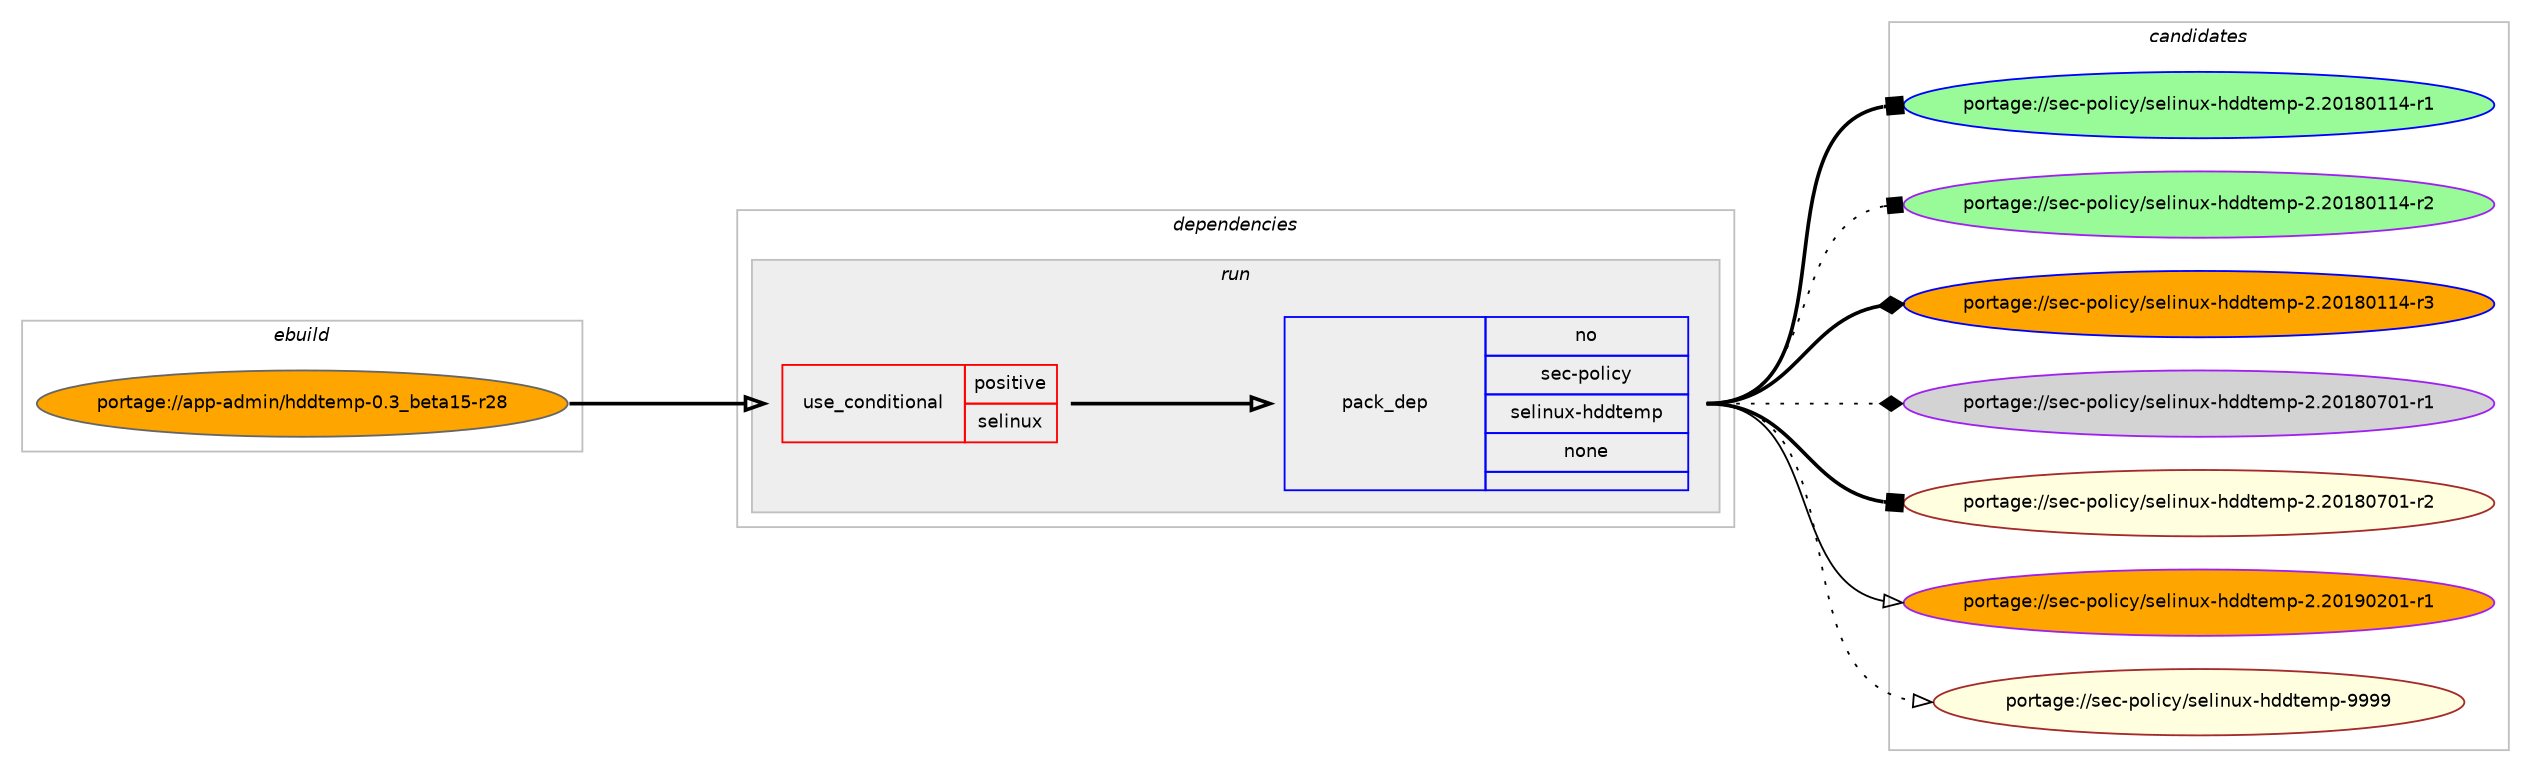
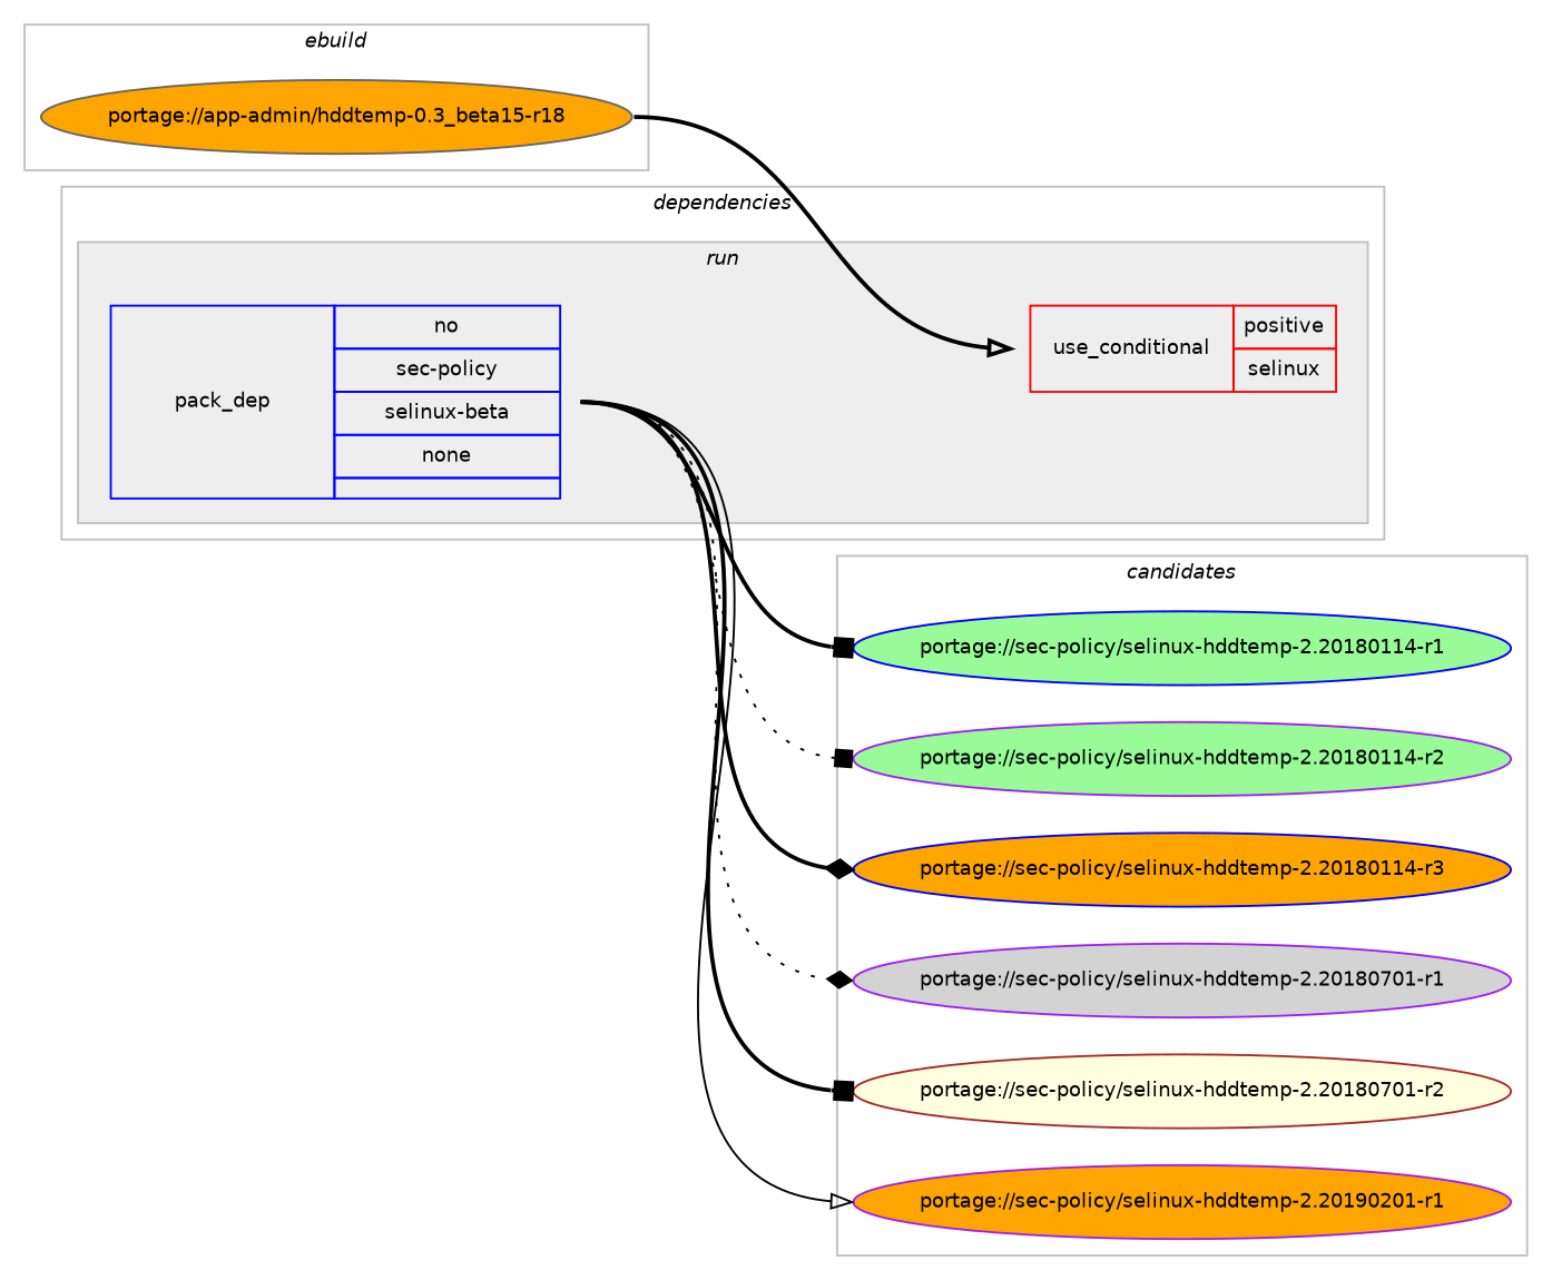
  digraph {
    compound=true
    concentrate=true
    fontname=Helvetica
    fontsize=10
    newrank=true
    rankdir=LR
    ranksep=1.5
    node [color=blue fillcolor=orange fontname=Helvetica fontsize=10 style=filled]
    edge [arrowhead=onormal headport=w style=bold tailport=e weight=100]
-   n1 [color=gray40 label="portage://app-admin/hddtemp-0.3_beta15-r28" width=4]
-   n2 [label=<<TABLE BORDER="0" CELLBORDER="1" CELLSPACING="0" CELLPADDING="4" WIDTH="220"><TR><TD ROWSPAN="6" CELLPADDING="30">pack_dep</TD></TR><TR><TD WIDTH="110">no</TD></TR><TR><TD>sec-policy</TD></TR><TR><TD>selinux-hddtemp</TD></TR><TR><TD>none</TD></TR><TR><TD></TD></TR></TABLE>> shape=none fillcolor="" style=""]
+   n1 [color=gray40 label="portage://app-admin/hddtemp-0.3_beta15-r18" width=4]
+   n2 [label=<<TABLE BORDER="0" CELLBORDER="1" CELLSPACING="0" CELLPADDING="4" WIDTH="220"><TR><TD ROWSPAN="6" CELLPADDING="30">pack_dep</TD></TR><TR><TD WIDTH="110">no</TD></TR><TR><TD>sec-policy</TD></TR><TR><TD>selinux-beta</TD></TR><TR><TD>none</TD></TR><TR><TD></TD></TR></TABLE>> shape=none fillcolor="" style=""]
    n3 [color=red label=<<TABLE BORDER="0" CELLBORDER="1" CELLSPACING="0" CELLPADDING="4"><TR><TD ROWSPAN="3" CELLPADDING="10">use_conditional</TD></TR><TR><TD>positive</TD></TR><TR><TD>selinux</TD></TR></TABLE>> shape=none fillcolor="" style=""]
    n4 [fillcolor=palegreen label="portage://sec-policy/selinux-hddtemp-2.20180114-r1" width=4]
    n5 [color=purple fillcolor=palegreen label="portage://sec-policy/selinux-hddtemp-2.20180114-r2" width=4]
    n6 [label="portage://sec-policy/selinux-hddtemp-2.20180114-r3" width=4]
    n7 [color=purple fillcolor=lightgrey label="portage://sec-policy/selinux-hddtemp-2.20180701-r1" width=4]
    n8 [color=brown fillcolor=lightyellow label="portage://sec-policy/selinux-hddtemp-2.20180701-r2" width=4]
    n9 [color=purple label="portage://sec-policy/selinux-hddtemp-2.20190201-r1" width=4]
-   n10 [color=brown fillcolor=lightyellow label="portage://sec-policy/selinux-hddtemp-9999" width=4]
    subgraph cluster_1 {
      color=gray
      label=<<i>ebuild</i>>
      rank=same
      n1
    }
    subgraph cluster_2 {
      color=gray
      label=<<i>dependencies</i>>
      subgraph cluster_3 {
        color=gray
        fillcolor="#eeeeee"
        label=<<i>compile</i>>
        style=filled
      }
      subgraph cluster_4 {
        color=gray
        fillcolor="#eeeeee"
        label=<<i>compile and run</i>>
        style=filled
      }
      subgraph cluster_5 {
        color=gray
        fillcolor="#eeeeee"
        label=<<i>run</i>>
        style=filled
        subgraph sub_6 {
          color=gray
          fillcolor="#eeeeee"
          label=<<i>run</i>>
          style=filled
          n3
          subgraph sub_7 {
            color=gray
            fillcolor="#eeeeee"
            label=<<i>run</i>>
            style=filled
            n2
          }
        }
      }
    }
    subgraph cluster_8 {
      color=gray
      label=<<i>candidates</i>>
      rank=same
      subgraph sub_9 {
        color=black
        label=<<i>candidates</i>>
        nodesep=1
        rank=same
        n4
        n5
        n6
        n7
        n8
        n9
-       n10
      }
    }
    n1 -> n3 [weight=20]
    n2 -> n4 [arrowhead=box]
    n2 -> n5 [arrowhead=box style=dotted]
    n2 -> n6 [arrowhead=diamond]
    n2 -> n7 [arrowhead=diamond style=dotted]
    n2 -> n8 [arrowhead=box]
    n2 -> n9 [style=solid]
-   n2 -> n10 [style=dotted]
-   n3 -> n2 [weight=20]
  }
